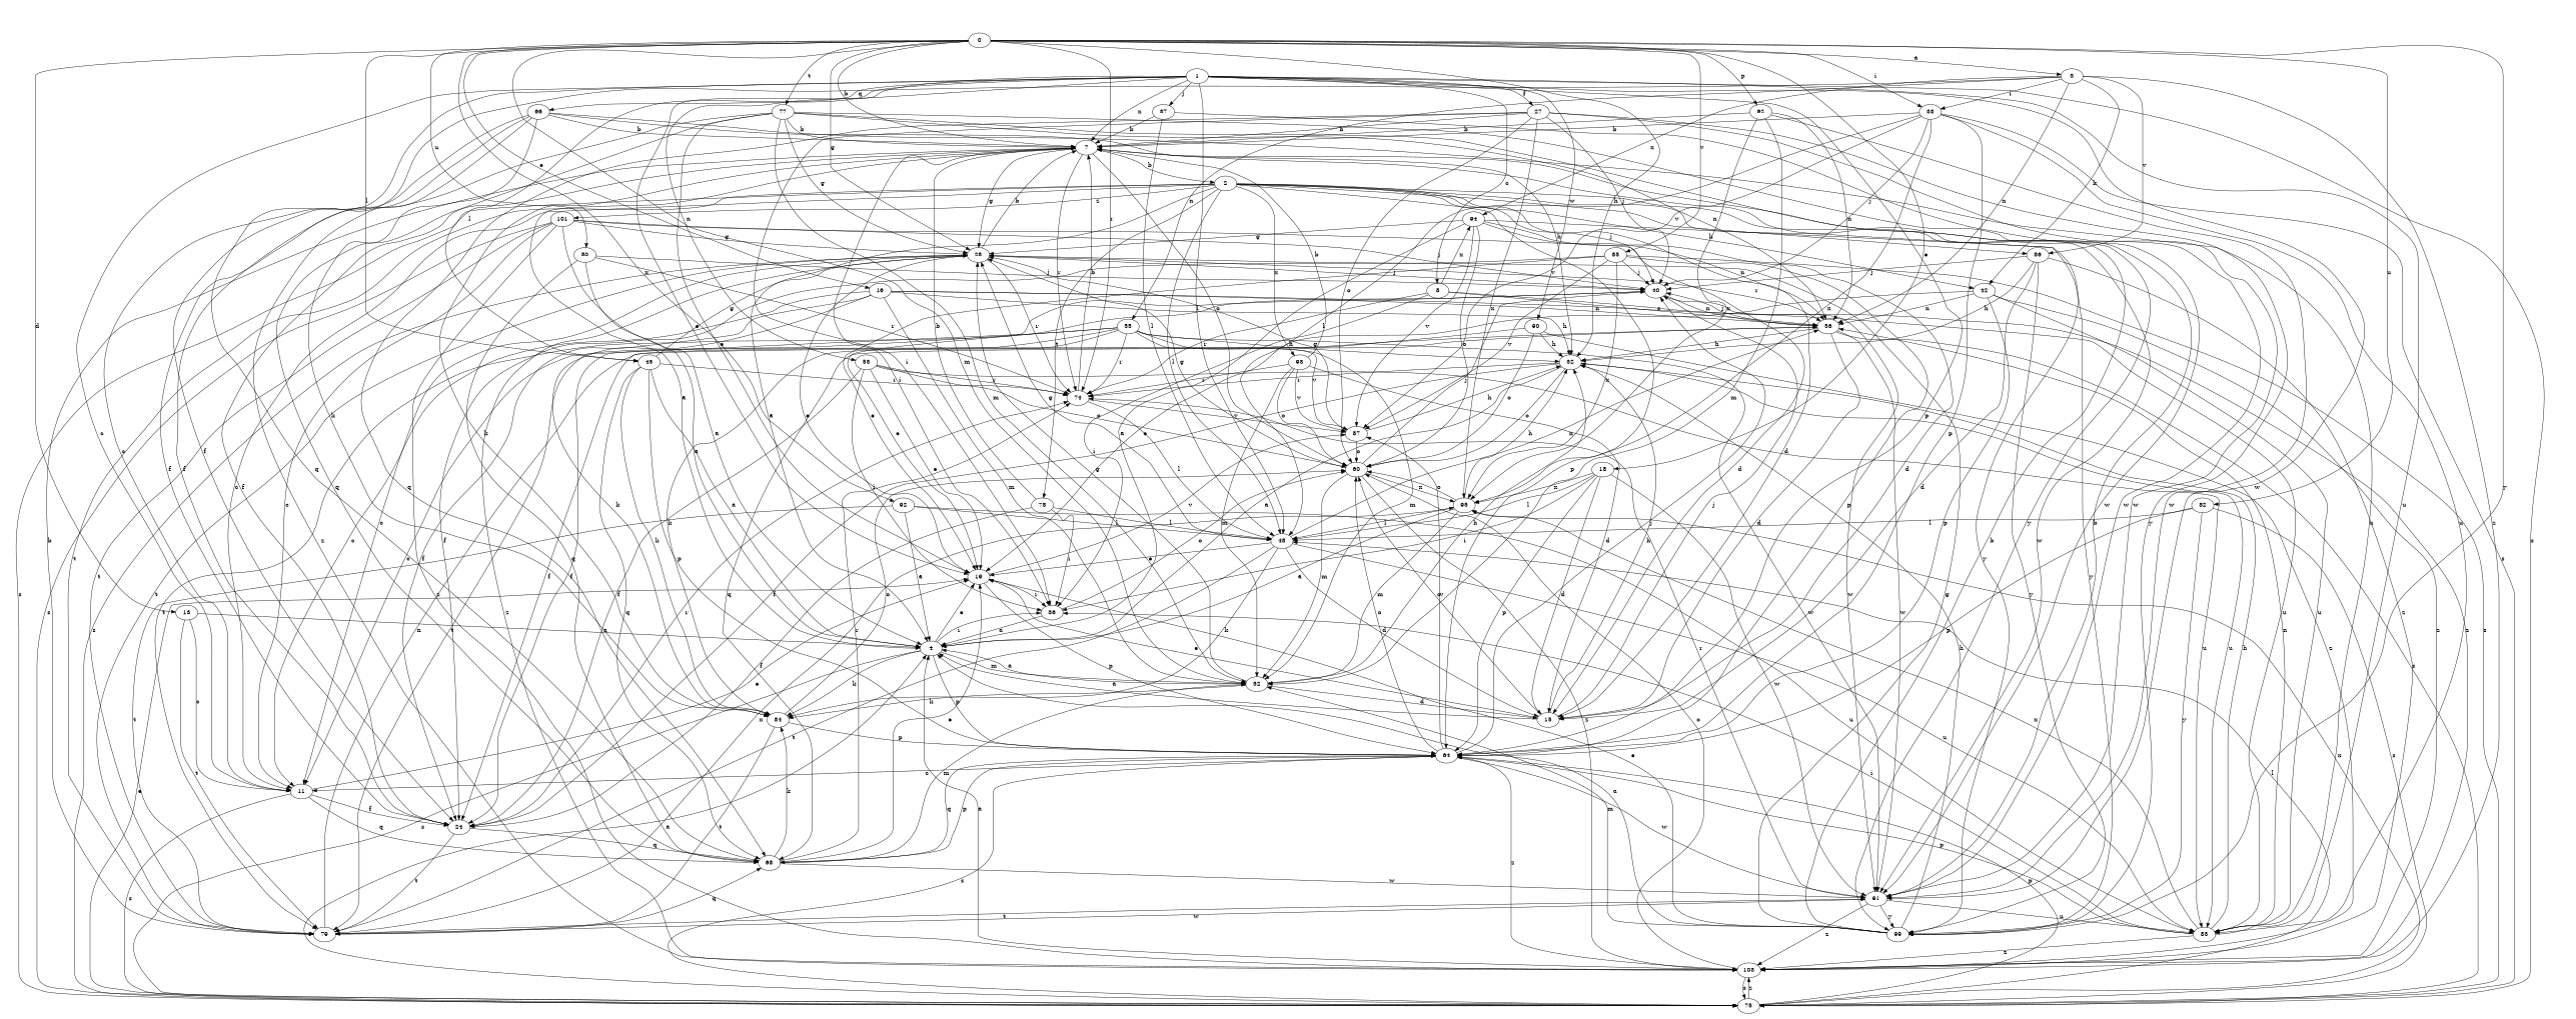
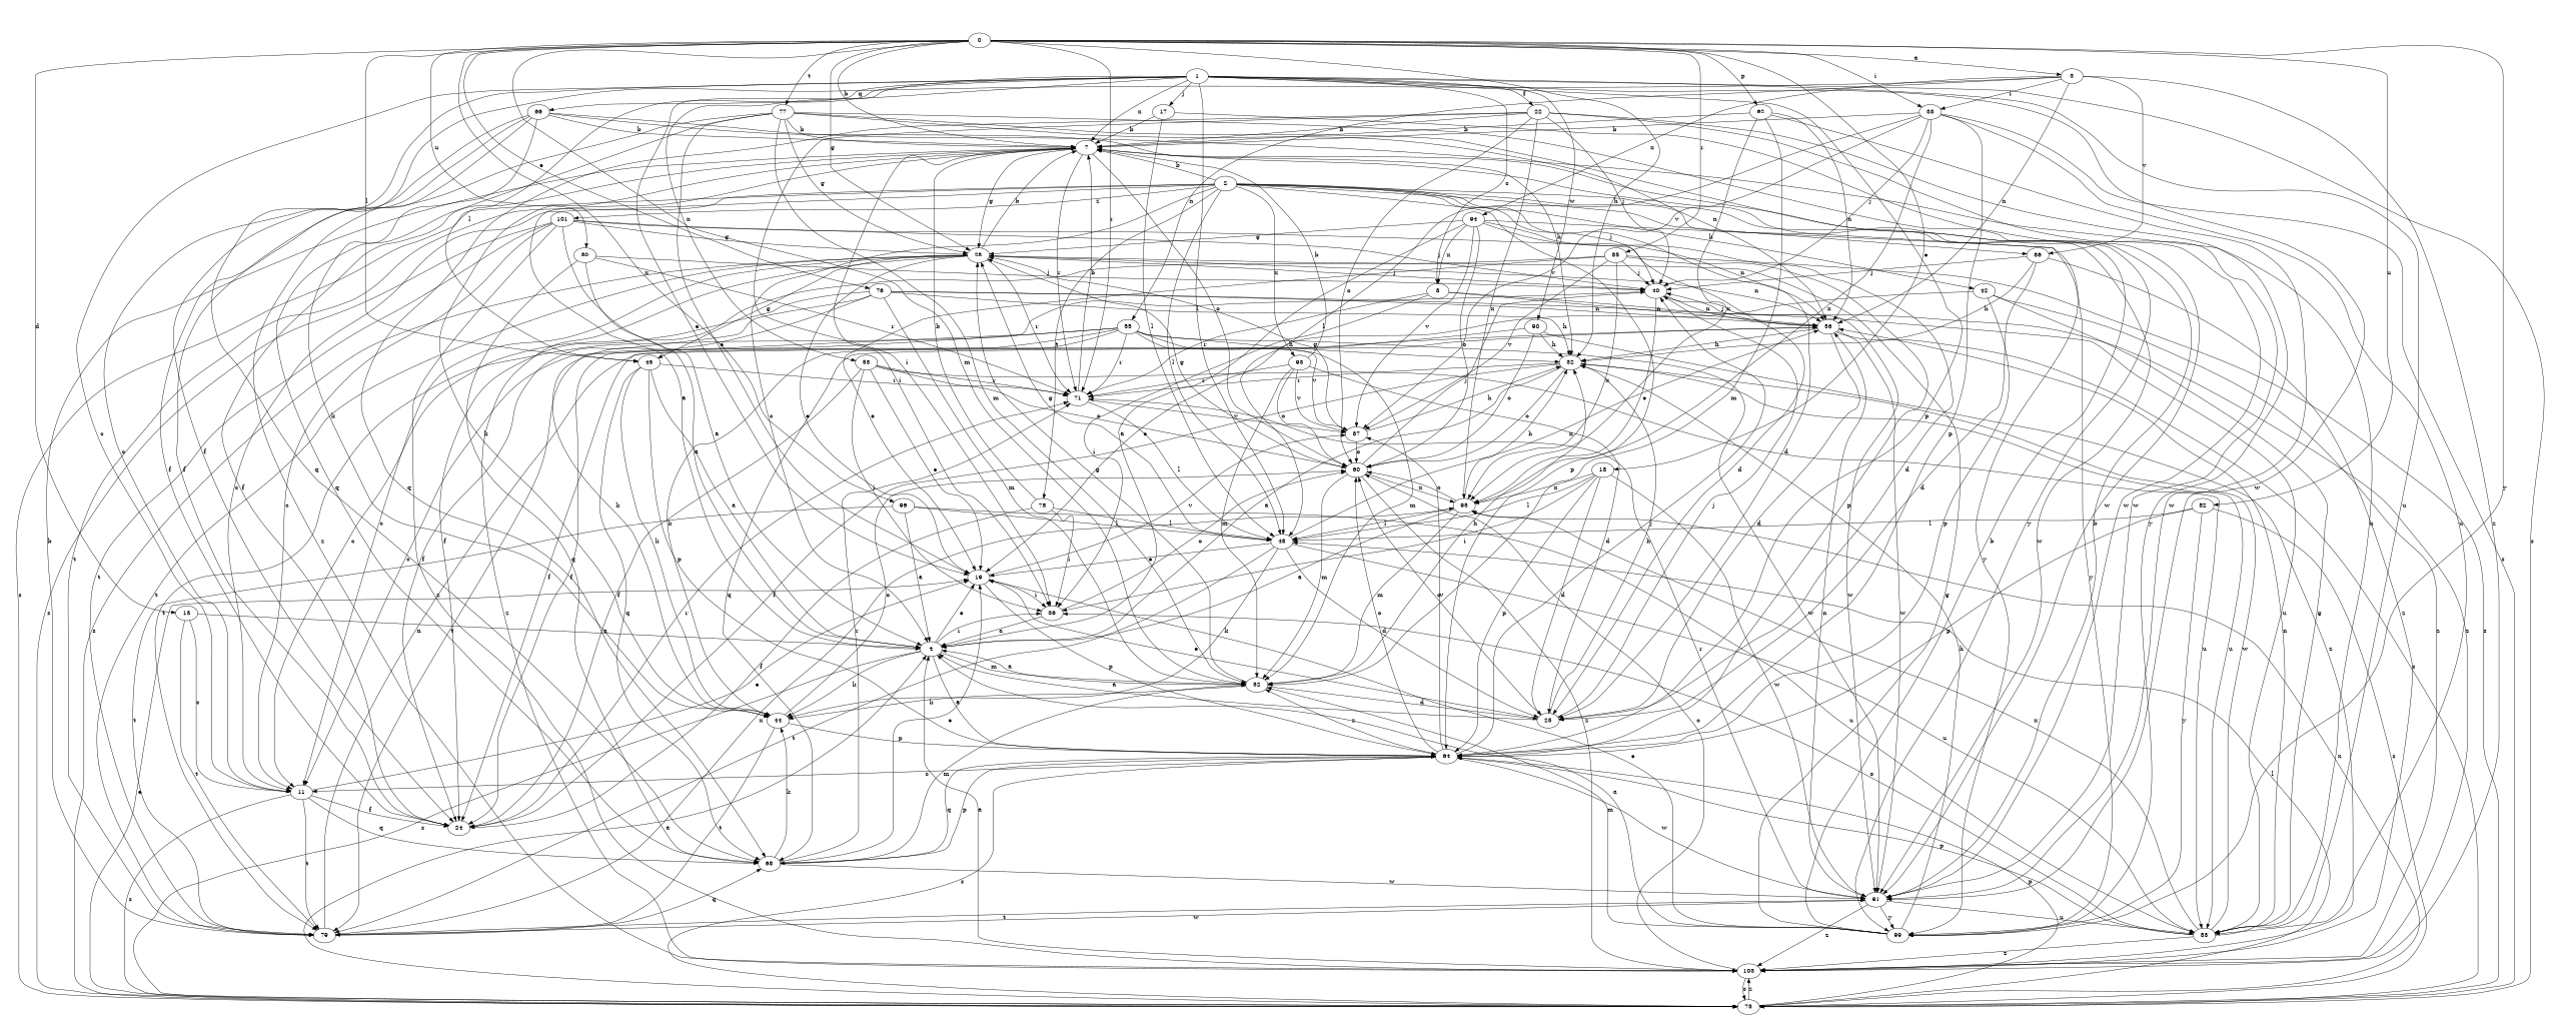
  strict digraph {
    0
    3
    7
    13
-   16
+   16 [label=76]
    18
    28
    32
    33
    45
    52
    62
-   71 [label=74]
+   71
    77
    80
    82
    85
-   92
+   92 [label=96]
    99
    42
    86
    24
    55
    56
    94
    103
    4
    36
-   44 [label=84]
+   44
    60
    11
    79
    83
    48
    64
    91
-   15
+   15 [label=25]
    95
    19
    75
    40
    87
    68
    1
    8
-   22 [label=27]
-   37
+   22
+   37 [label=17]
    53
    66
    90
    93
    2
    78
    101
    0 -> 3 [label=a]
    0 -> 7 [label=b]
    0 -> 13 [label=d]
    0 -> 16 [label=e]
    0 -> 18 [label=e]
    0 -> 28 [label=g]
    0 -> 32 [label=h]
    0 -> 33 [label=i]
    0 -> 45 [label=l]
    0 -> 52 [label=m]
    0 -> 62 [label=p]
    0 -> 71 [label=r]
    0 -> 77 [label=t]
    0 -> 80 [label=u]
    0 -> 82 [label=u]
-   0 -> 85 [label=v]
+   0 -> 85 [label=r]
    0 -> 92 [label=x]
    0 -> 99 [label=y]
    3 -> 33 [label=i]
-   3 -> 42 [label=k]
    3 -> 86 [label=v]
    3 -> 24 [label=f]
    3 -> 55 [label=n]
    3 -> 56 [label=n]
    3 -> 94 [label=x]
    3 -> 103 [label=z]
    7 -> 28 [label=g]
    7 -> 71 [label=r]
    7 -> 24 [label=f]
    7 -> 4 [label=a]
    7 -> 36 [label=i]
    7 -> 44 [label=k]
    7 -> 60 [label=o]
    13 -> 4 [label=a]
    13 -> 11 [label=c]
    13 -> 79 [label=t]
    16 -> 32 [label=h]
    16 -> 52 [label=m]
    16 -> 24 [label=f]
    16 -> 56 [label=n]
    16 -> 44 [label=k]
    16 -> 11 [label=c]
    16 -> 83 [label=u]
    18 -> 36 [label=i]
    18 -> 48 [label=l]
    18 -> 64 [label=p]
    18 -> 91 [label=w]
    18 -> 15 [label=d]
    18 -> 95 [label=x]
    28 -> 7 [label=b]
    28 -> 71 [label=r]
-   28 -> 56 [label=r]
+   28 -> 56 [label=n]
    28 -> 103 [label=z]
    28 -> 11 [label=c]
    28 -> 79 [label=t]
    28 -> 19 [label=e]
    28 -> 75 [label=s]
    28 -> 40 [label=j]
    32 -> 71 [label=r]
    32 -> 24 [label=f]
    32 -> 4 [label=a]
    32 -> 60 [label=o]
    32 -> 83 [label=u]
    33 -> 7 [label=b]
    33 -> 83 [label=u]
    33 -> 48 [label=l]
    33 -> 64 [label=p]
    33 -> 95 [label=x]
    33 -> 75 [label=s]
    33 -> 40 [label=j]
    33 -> 87 [label=v]
-   45 -> 28 [label=g]
+   28 -> 45 [label=g]
    45 -> 71 [label=r]
    45 -> 4 [label=a]
    45 -> 44 [label=k]
    45 -> 64 [label=p]
    45 -> 68 [label=q]
    52 -> 28 [label=g]
    52 -> 32 [label=h]
    52 -> 4 [label=a]
    52 -> 44 [label=k]
    52 -> 15 [label=d]
    62 -> 7 [label=b]
    62 -> 52 [label=m]
    62 -> 56 [label=n]
    62 -> 91 [label=w]
    62 -> 95 [label=x]
    71 -> 7 [label=b]
    71 -> 48 [label=l]
    71 -> 87 [label=v]
    77 -> 7 [label=b]
    77 -> 28 [label=g]
    77 -> 52 [label=m]
    77 -> 99 [label=y]
    77 -> 24 [label=f]
    77 -> 56 [label=n]
    77 -> 91 [label=w]
    77 -> 19 [label=e]
    77 -> 68 [label=q]
    80 -> 71 [label=r]
    80 -> 4 [label=a]
    80 -> 40 [label=j]
    80 -> 68 [label=q]
    82 -> 99 [label=y]
    82 -> 48 [label=l]
    82 -> 64 [label=p]
    82 -> 75 [label=s]
    85 -> 24 [label=f]
    85 -> 64 [label=p]
    85 -> 95 [label=x]
    85 -> 19 [label=e]
    85 -> 75 [label=s]
    85 -> 40 [label=j]
    85 -> 87 [label=v]
    92 -> 4 [label=a]
    92 -> 79 [label=t]
    92 -> 83 [label=u]
    92 -> 48 [label=l]
    99 -> 7 [label=b]
    99 -> 28 [label=g]
    99 -> 32 [label=h]
    99 -> 52 [label=m]
    99 -> 4 [label=a]
    99 -> 19 [label=e]
    42 -> 103 [label=z]
-   42 -> 83 [label=u]
+   42 -> 83 [label=g]
    42 -> 64 [label=p]
    42 -> 19 [label=e]
    86 -> 32 [label=h]
-   86 -> 99 [label=y]
    86 -> 103 [label=z]
    86 -> 15 [label=d]
    86 -> 40 [label=j]
    24 -> 71 [label=r]
-   24 -> 79 [label=t]
-   24 -> 68 [label=q]
+   11 -> 79 [label=t]
    55 -> 32 [label=h]
    55 -> 52 [label=m]
    55 -> 71 [label=r]
    55 -> 24 [label=f]
    55 -> 44 [label=k]
    55 -> 11 [label=c]
    55 -> 79 [label=t]
    55 -> 91 [label=w]
    55 -> 87 [label=v]
    56 -> 32 [label=h]
    56 -> 91 [label=w]
    56 -> 15 [label=d]
    56 -> 75 [label=s]
    56 -> 40 [label=j]
    56 -> 68 [label=q]
    94 -> 28 [label=g]
    94 -> 99 [label=y]
    94 -> 56 [label=n]
    94 -> 4 [label=a]
    94 -> 60 [label=o]
    94 -> 15 [label=d]
    94 -> 87 [label=v]
    103 -> 4 [label=a]
    103 -> 60 [label=o]
    103 -> 75 [label=s]
    4 -> 52 [label=m]
    4 -> 36 [label=i]
    4 -> 44 [label=k]
-   4 -> 64 [label=p]
+   4 -> 64 [label=a]
    4 -> 19 [label=e]
    4 -> 75 [label=s]
    36 -> 4 [label=a]
    36 -> 60 [label=o]
    44 -> 60 [label=o]
    44 -> 79 [label=t]
    44 -> 64 [label=p]
    60 -> 28 [label=g]
    60 -> 52 [label=m]
    60 -> 103 [label=z]
    60 -> 95 [label=x]
    60 -> 40 [label=j]
    11 -> 24 [label=f]
    11 -> 19 [label=e]
    11 -> 75 [label=s]
    11 -> 68 [label=q]
    79 -> 7 [label=b]
    79 -> 56 [label=n]
    79 -> 91 [label=w]
    79 -> 95 [label=x]
    79 -> 68 [label=q]
-   83 -> 32 [label=h]
+   83 -> 32 [label=w]
    83 -> 56 [label=n]
    83 -> 103 [label=z]
-   83 -> 36 [label=i]
+   83 -> 36 [label=o]
    83 -> 64 [label=p]
    83 -> 95 [label=x]
    48 -> 28 [label=g]
    48 -> 56 [label=n]
    48 -> 44 [label=k]
    48 -> 79 [label=t]
    48 -> 83 [label=u]
    48 -> 15 [label=d]
    48 -> 19 [label=e]
-   64 -> 103 [label=z]
+   64 -> 52 [label=z]
    64 -> 60 [label=o]
    64 -> 11 [label=c]
    64 -> 91 [label=w]
    64 -> 75 [label=s]
    64 -> 40 [label=j]
    64 -> 87 [label=v]
    64 -> 68 [label=q]
    91 -> 7 [label=b]
    91 -> 71 [label=r]
    91 -> 99 [label=y]
-   42 -> 56 [label=n]
+   91 -> 56 [label=n]
    91 -> 103 [label=z]
    91 -> 79 [label=t]
    91 -> 83 [label=u]
    15 -> 32 [label=h]
    15 -> 4 [label=a]
    15 -> 60 [label=o]
    15 -> 19 [label=e]
    15 -> 40 [label=j]
    95 -> 32 [label=h]
    95 -> 52 [label=m]
    95 -> 4 [label=a]
    95 -> 60 [label=o]
    95 -> 48 [label=l]
    19 -> 36 [label=i]
    19 -> 64 [label=p]
    19 -> 87 [label=v]
    75 -> 103 [label=z]
    75 -> 4 [label=a]
    75 -> 48 [label=l]
    75 -> 64 [label=p]
    75 -> 95 [label=x]
    75 -> 19 [label=e]
    40 -> 56 [label=n]
    40 -> 79 [label=t]
    40 -> 91 [label=w]
-   40 -> 19 [label=e]
+   40 -> 95 [label=e]
    87 -> 28 [label=g]
    87 -> 32 [label=h]
    87 -> 60 [label=o]
    68 -> 52 [label=m]
    68 -> 71 [label=r]
    68 -> 44 [label=k]
    68 -> 64 [label=p]
    68 -> 91 [label=w]
    68 -> 19 [label=e]
    1 -> 7 [label=x]
    1 -> 45 [label=l]
    1 -> 11 [label=c]
    1 -> 83 [label=u]
    1 -> 48 [label=l]
    1 -> 64 [label=p]
    1 -> 91 [label=w]
    1 -> 19 [label=e]
    1 -> 75 [label=s]
    1 -> 68 [label=q]
    1 -> 8 [label=c]
    1 -> 22 [label=f]
    1 -> 37 [label=j]
    1 -> 53 [label=n]
    1 -> 66 [label=q]
    1 -> 90 [label=w]
    8 -> 71 [label=r]
-   8 -> 56 [label=s]
-   8 -> 94 [label=x]
+   8 -> 56 [label=n]
+   94 -> 8 [label=x]
    8 -> 103 [label=z]
    8 -> 36 [label=i]
    22 -> 7 [label=b]
    22 -> 99 [label=y]
    22 -> 36 [label=i]
    22 -> 60 [label=o]
    22 -> 91 [label=w]
    22 -> 95 [label=x]
    22 -> 40 [label=j]
    22 -> 68 [label=q]
    37 -> 7 [label=b]
    37 -> 48 [label=l]
    37 -> 91 [label=w]
    53 -> 71 [label=r]
    53 -> 24 [label=f]
    53 -> 36 [label=i]
    53 -> 60 [label=o]
    53 -> 83 [label=u]
    53 -> 19 [label=e]
    66 -> 7 [label=b]
    66 -> 32 [label=h]
    66 -> 24 [label=f]
    66 -> 103 [label=z]
    66 -> 44 [label=k]
    66 -> 11 [label=c]
    66 -> 83 [label=u]
    90 -> 32 [label=h]
    90 -> 24 [label=f]
    90 -> 103 [label=z]
    90 -> 60 [label=o]
    93 -> 7 [label=b]
    93 -> 52 [label=m]
    93 -> 71 [label=r]
    93 -> 60 [label=o]
    93 -> 15 [label=d]
    93 -> 87 [label=v]
-   7 -> 2 [label=b]
+   2 -> 7 [label=b]
    2 -> 99 [label=y]
    2 -> 42 [label=k]
    2 -> 86 [label=v]
-   2 -> 4 [label=a]
+   2 -> 4 [label=c]
    2 -> 11 [label=c]
    2 -> 79 [label=t]
    2 -> 48 [label=l]
    2 -> 64 [label=p]
    2 -> 91 [label=w]
    2 -> 15 [label=d]
    2 -> 75 [label=s]
    2 -> 40 [label=j]
    2 -> 93 [label=x]
    2 -> 78 [label=t]
    2 -> 101 [label=z]
    78 -> 7 [label=b]
    78 -> 24 [label=f]
    78 -> 36 [label=i]
    78 -> 48 [label=l]
    101 -> 28 [label=g]
    101 -> 103 [label=z]
    101 -> 4 [label=a]
    101 -> 11 [label=c]
    101 -> 79 [label=t]
    101 -> 15 [label=d]
    101 -> 75 [label=s]
    101 -> 40 [label=j]
  }
